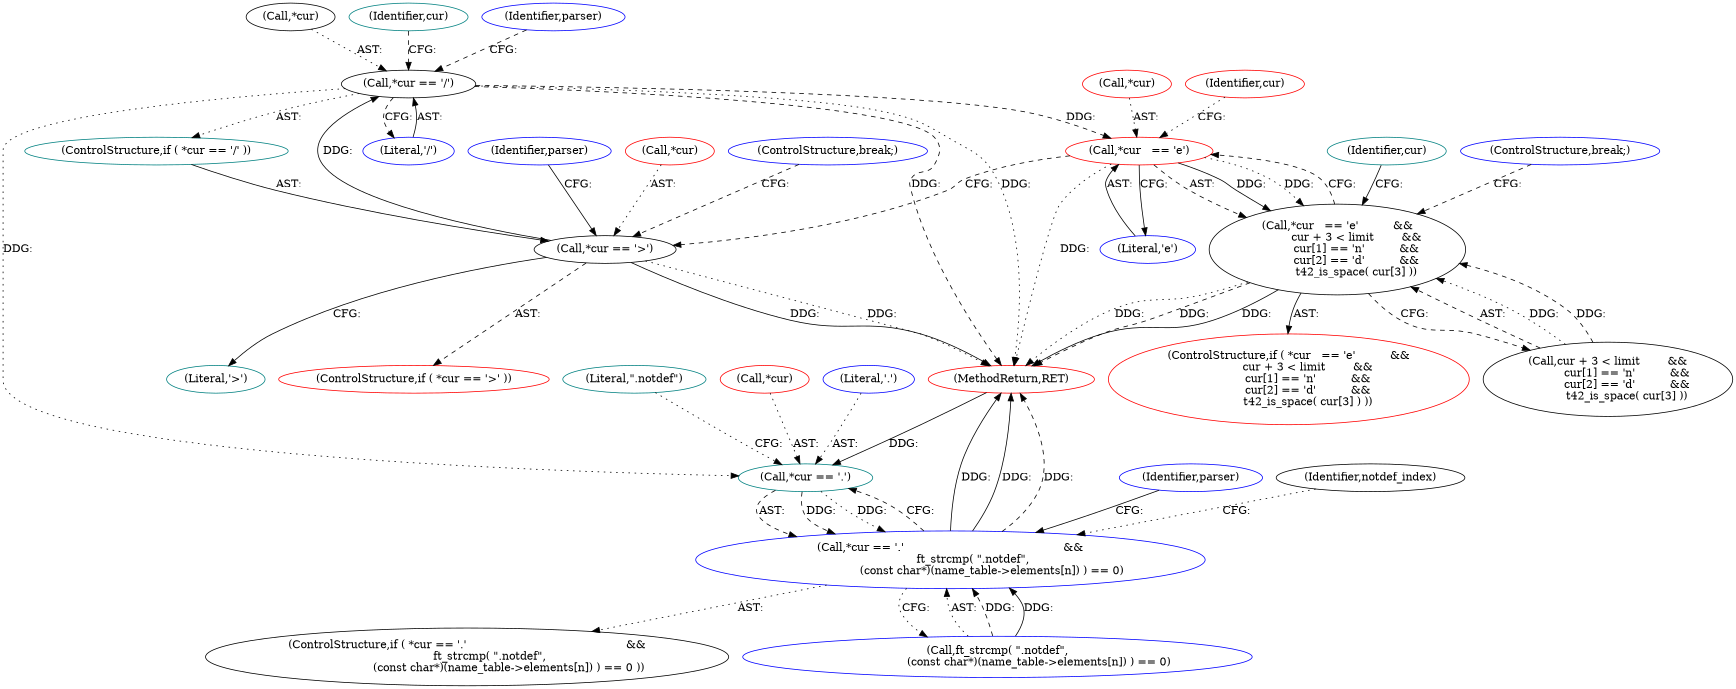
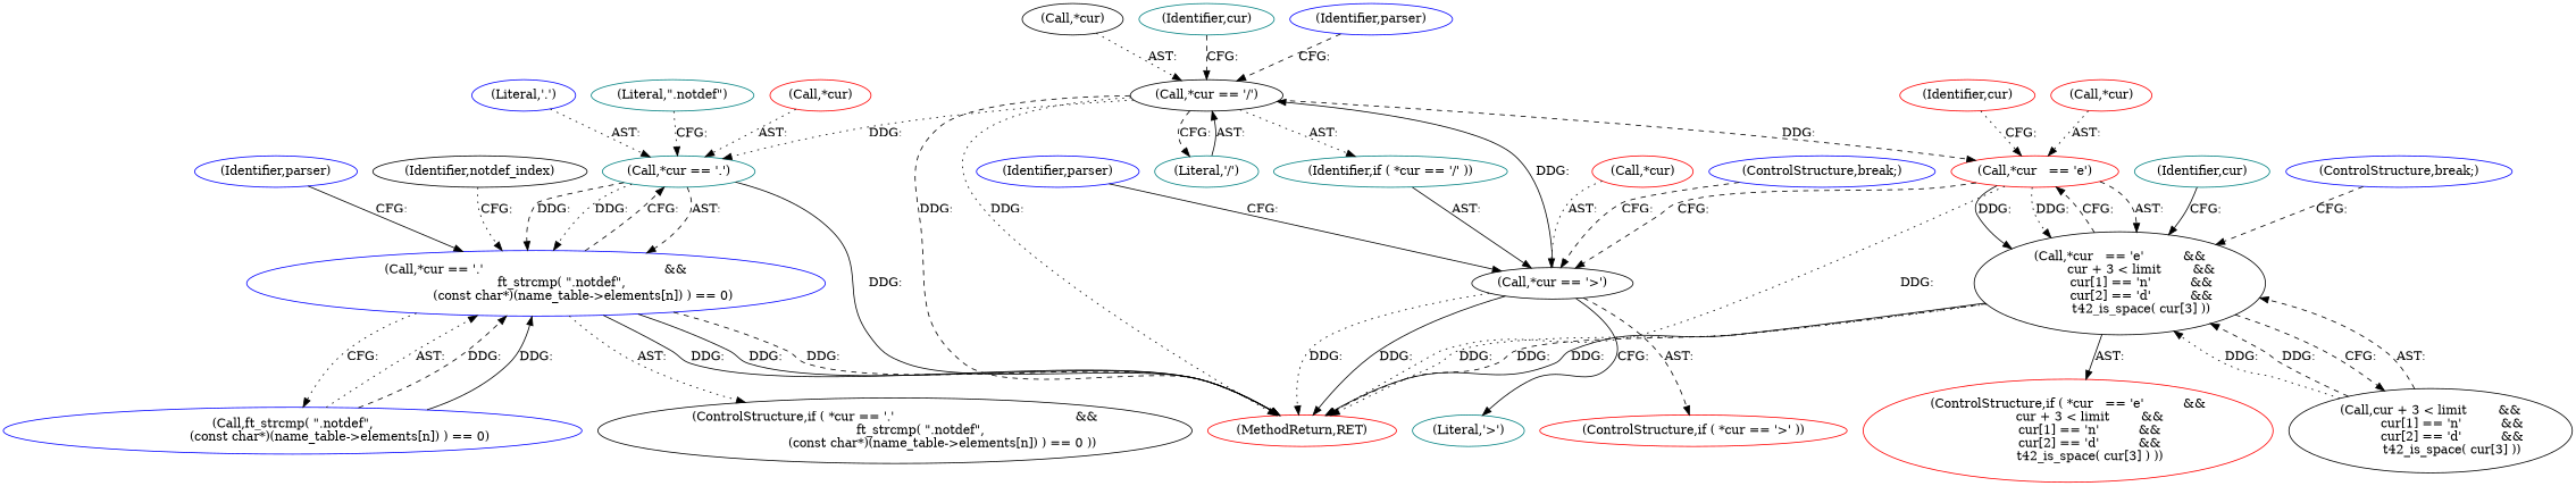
  digraph {
    node [color=blue]
    edge [style=dashed]
    n1 [color=black label="(Call,*cur == '/')"]
    n2 [color=red label="(Call,*cur   == 'e')"]
    n3 [color=teal label="(Call,*cur == '.')"]
    n4 [color=red label="(MethodReturn,RET)"]
-   n5 [label="(Literal,'/')"]
-   n6 [color=teal label="(ControlStructure,if ( *cur == '/' ))"]
+   n5 [color=teal label="(Literal,'/')"]
+   n6 [color=teal label="(Identifier,if ( *cur == '/' ))"]
    n7 [color=black label="(Call,*cur == '>')"]
    n8 [color=black label="(Call,*cur   == 'e'          &&\n           cur + 3 < limit        &&\n           cur[1] == 'n'          &&\n           cur[2] == 'd'          &&\n           t42_is_space( cur[3] ))"]
-   n9 [label="(Literal,'e')"]
    n10 [label="(Call,*cur == '.'                                              &&\n             ft_strcmp( \".notdef\",\n                        (const char*)(name_table->elements[n]) ) == 0)"]
    n11 [color=teal label="(Literal,'>')"]
    n12 [color=red label="(ControlStructure,if ( *cur == '>' ))"]
    n13 [color=red label="(ControlStructure,if ( *cur   == 'e'          &&\n           cur + 3 < limit        &&\n           cur[1] == 'n'          &&\n           cur[2] == 'd'          &&\n           t42_is_space( cur[3] ) ))"]
    n14 [color=black label="(Call,cur + 3 < limit        &&\n           cur[1] == 'n'          &&\n           cur[2] == 'd'          &&\n           t42_is_space( cur[3] ))"]
    n15 [color=black label="(ControlStructure,if ( *cur == '.'                                              &&\n             ft_strcmp( \".notdef\",\n                        (const char*)(name_table->elements[n]) ) == 0 ))"]
    n16 [label="(Call,ft_strcmp( \".notdef\",\n                        (const char*)(name_table->elements[n]) ) == 0)"]
    n17 [label="(Literal,'.')"]
    n18 [label="(Identifier,parser)"]
    n19 [label="(Identifier,parser)"]
    n20 [color=red label="(Call,*cur)"]
    n21 [color=teal label="(Literal,\".notdef\")"]
    n22 [color=red label="(Call,*cur)"]
    n23 [color=teal label="(Identifier,cur)"]
    n24 [color=red label="(Identifier,cur)"]
    n25 [label="(ControlStructure,break;)"]
    n26 [color=black label="(Call,*cur)"]
    n27 [color=teal label="(Identifier,cur)"]
    n28 [color=red label="(Call,*cur)"]
    n29 [label="(ControlStructure,break;)"]
    n30 [label="(Identifier,parser)"]
    n31 [color=black label="(Identifier,notdef_index)"]
    n1 -> n2 [label="DDG: "]
    n1 -> n3 [label="DDG: " style=dotted]
    n1 -> n4 [label="DDG: "]
    n1 -> n4 [label="DDG: " style=dotted]
    n1 -> n5 [label="CFG: "]
    n1 -> n6 [label="AST: " style=dotted]
    n2 -> n4 [label="DDG: " style=dotted]
    n2 -> n7 [label="CFG: "]
    n2 -> n8 [label="AST: "]
    n2 -> n8 [label="DDG: " style=solid]
    n2 -> n8 [label="DDG: " style=dotted]
-   n2 -> n9 [label="CFG: " style=solid]
-   n4 -> n3 [label="DDG: " style=solid]
+   n3 -> n4 [label="DDG: " style=solid]
    n3 -> n10 [label="AST: "]
    n3 -> n10 [label="DDG: "]
    n3 -> n10 [label="DDG: " style=dotted]
    n5 -> n1 [label="AST: " style=solid]
    n6 -> n7 [label="AST: " style=solid]
    n7 -> n1 [label="DDG: " style=solid]
    n7 -> n4 [label="DDG: " style=dotted]
    n7 -> n4 [label="DDG: " style=solid]
    n7 -> n11 [label="CFG: " style=solid]
    n7 -> n12 [label="AST: "]
    n8 -> n2 [label="CFG: "]
    n8 -> n4 [label="DDG: " style=dotted]
    n8 -> n4 [label="DDG: "]
    n8 -> n4 [label="DDG: " style=solid]
    n8 -> n13 [label="AST: " style=solid]
    n8 -> n14 [label="CFG: "]
-   n9 -> n2 [label="AST: " style=solid]
    n10 -> n3 [label="CFG: "]
    n10 -> n4 [label="DDG: " style=solid]
    n10 -> n4 [label="DDG: " style=solid]
    n10 -> n4 [label="DDG: "]
    n10 -> n15 [label="AST: " style=dotted]
    n10 -> n16 [label="CFG: " style=dotted]
    n14 -> n8 [label="AST: "]
    n14 -> n8 [label="DDG: " style=dotted]
    n14 -> n8 [label="DDG: "]
    n16 -> n10 [label="AST: " style=dotted]
    n16 -> n10 [label="DDG: "]
    n16 -> n10 [label="DDG: " style=solid]
    n17 -> n3 [label="AST: " style=dotted]
    n18 -> n10 [label="CFG: " style=solid]
    n19 -> n7 [label="CFG: " style=solid]
    n20 -> n2 [label="AST: " style=dotted]
    n21 -> n3 [label="CFG: " style=dotted]
    n22 -> n7 [label="AST: " style=dotted]
    n23 -> n8 [label="CFG: " style=solid]
    n24 -> n2 [label="CFG: " style=dotted]
    n25 -> n8 [label="CFG: "]
    n26 -> n1 [label="AST: " style=dotted]
    n27 -> n1 [label="CFG: "]
    n28 -> n3 [label="AST: " style=dotted]
    n29 -> n7 [label="CFG: "]
    n30 -> n1 [label="CFG: "]
    n31 -> n10 [label="CFG: " style=dotted]
  }
